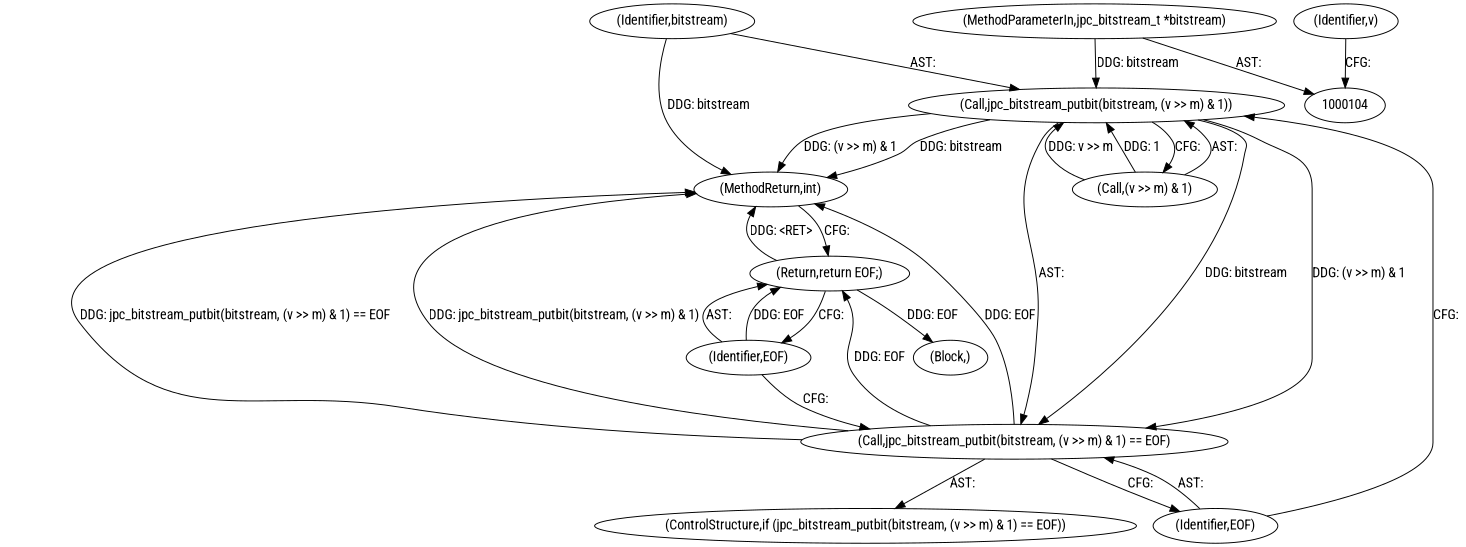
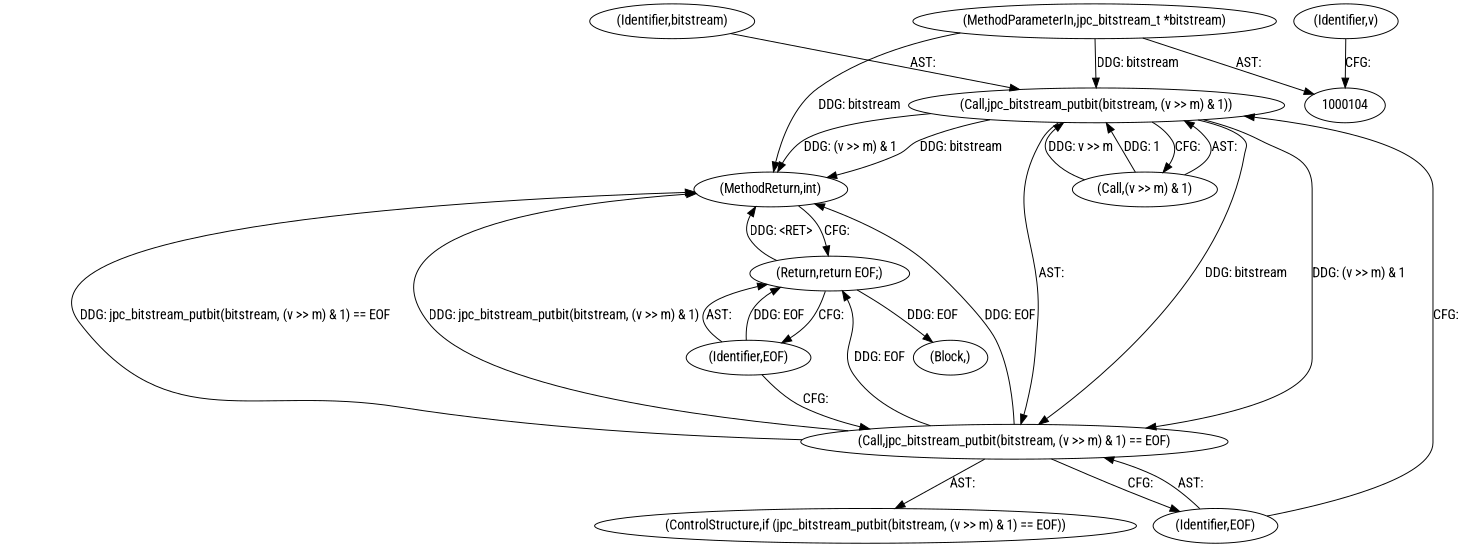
  digraph {
    fontname="Roboto Condensed"
    node [fontname="Roboto Condensed"]
    edge [fontname="Roboto Condensed"]
    n1 [label="(MethodParameterIn,jpc_bitstream_t *bitstream)"]
    n2 [label="(Call,jpc_bitstream_putbit(bitstream, (v >> m) & 1))"]
    n3 [label="(MethodReturn,int)"]
    1000104
    n5 [label="(Call,jpc_bitstream_putbit(bitstream, (v >> m) & 1) == EOF)"]
    n6 [label="(Call,(v >> m) & 1)"]
    n7 [label="(Return,return EOF;)"]
    n8 [label="(Identifier,EOF)"]
    n9 [label="(ControlStructure,if (jpc_bitstream_putbit(bitstream, (v >> m) & 1) == EOF))"]
    n10 [label="(Identifier,EOF)"]
    n11 [label="(Block,)"]
    n12 [label="(Identifier,v)"]
    n13 [label="(Identifier,bitstream)"]
    n1 -> n2 [label="DDG: bitstream"]
-   n13 -> n3 [label="DDG: bitstream"]
+   n1 -> n3 [label="DDG: bitstream"]
    n1 -> 1000104 [label="AST: "]
    n2 -> n3 [label="DDG: (v >> m) & 1"]
    n2 -> n3 [label="DDG: bitstream"]
    n2 -> n5 [label="AST: "]
    n2 -> n5 [label="DDG: bitstream"]
    n2 -> n5 [label="DDG: (v >> m) & 1"]
    n2 -> n6 [label="CFG: "]
    n3 -> n7 [label="CFG: "]
    n5 -> n3 [label="DDG: jpc_bitstream_putbit(bitstream, (v >> m) & 1) == EOF"]
    n5 -> n3 [label="DDG: jpc_bitstream_putbit(bitstream, (v >> m) & 1)"]
    n5 -> n3 [label="DDG: EOF"]
    n5 -> n7 [label="DDG: EOF"]
    n5 -> n8 [label="CFG: "]
    n5 -> n9 [label="AST: "]
    n6 -> n2 [label="AST: "]
    n6 -> n2 [label="DDG: v >> m"]
    n6 -> n2 [label="DDG: 1"]
    n7 -> n3 [label="DDG: <RET>"]
    n7 -> n10 [label="CFG: "]
    n7 -> n11 [label="DDG: EOF"]
    n8 -> n2 [label="CFG: "]
    n8 -> n5 [label="AST: "]
    n10 -> n5 [label="CFG: "]
    n10 -> n7 [label="AST: "]
    n10 -> n7 [label="DDG: EOF"]
    n12 -> 1000104 [label="CFG: "]
    n13 -> n2 [label="AST: "]
  }
